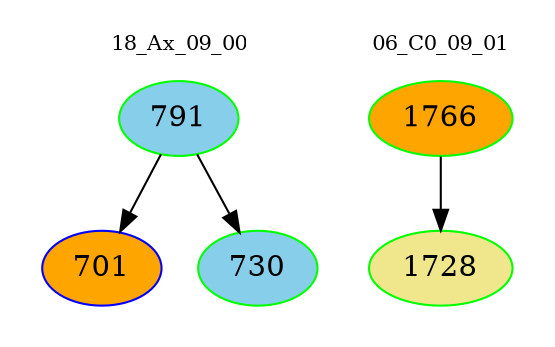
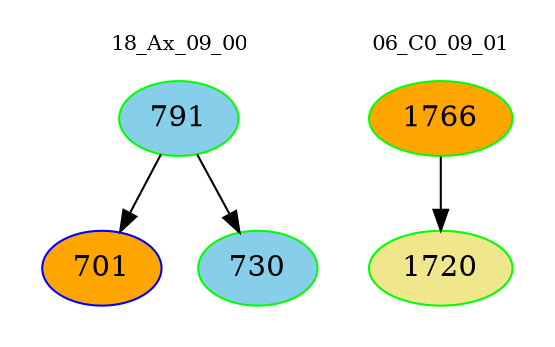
  digraph {
    fontname="DejaVu Serif"
    node [color=green fillcolor=skyblue fontname="DejaVu Serif" style=filled]
    edge [color=black fontname="DejaVu Serif"]
    n1 [label=791]
    n2 [color=blue fillcolor=orange label=701]
    n3 [label=730]
    n4 [fillcolor=orange label=1766]
-   n5 [fillcolor=khaki label=1728]
+   n5 [fillcolor=khaki label=1720]
    subgraph cluster_1 {
      color=white
      fontsize=10
      label="18_Ax_09_00"
      n1
      n2
      n3
    }
    subgraph cluster_2 {
      color=white
      fontsize=10
      label="06_C0_09_01"
      n4
      n5
    }
    n1 -> n2
    n1 -> n3
    n4 -> n5
  }
